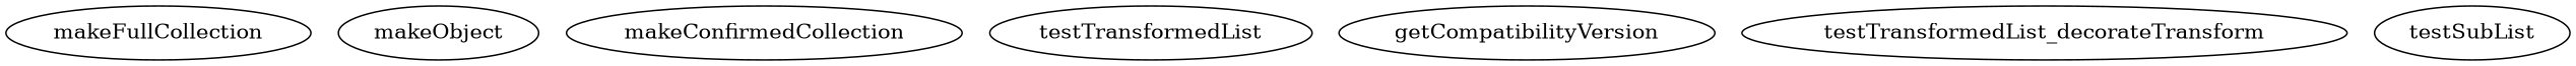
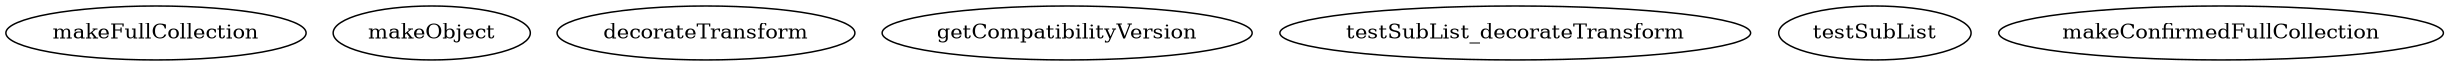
  digraph {
    makeFullCollection
    makeObject
-   makeConfirmedCollection
-   testTransformedList
+   testTransformedList [label=decorateTransform]
    getCompatibilityVersion
-   testTransformedList_decorateTransform
+   testTransformedList_decorateTransform [label=testSubList_decorateTransform]
    testSubList
+   makeConfirmedFullCollection
  }
